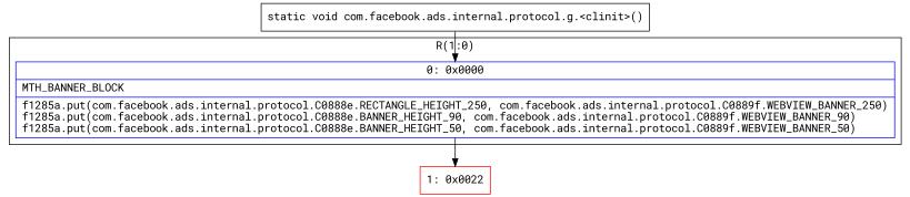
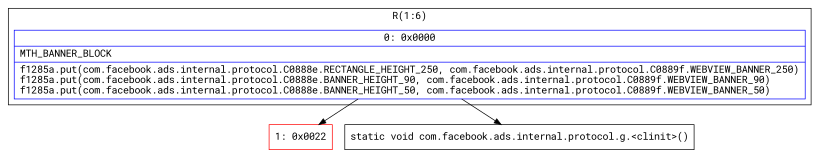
  digraph {
    fontname="Roboto Mono"
    node [fontname="Roboto Mono" shape=record]
    edge [fontname="Roboto Mono"]
    n1 [color=blue label="{0\:\ 0x0000|MTH_BANNER_BLOCK\l|f1285a.put(com.facebook.ads.internal.protocol.C0888e.RECTANGLE_HEIGHT_250, com.facebook.ads.internal.protocol.C0889f.WEBVIEW_BANNER_250)\lf1285a.put(com.facebook.ads.internal.protocol.C0888e.BANNER_HEIGHT_90, com.facebook.ads.internal.protocol.C0889f.WEBVIEW_BANNER_90)\lf1285a.put(com.facebook.ads.internal.protocol.C0888e.BANNER_HEIGHT_50, com.facebook.ads.internal.protocol.C0889f.WEBVIEW_BANNER_50)\l}"]
    n2 [color=red label="{1\:\ 0x0022}"]
    n3 [label="{static void com.facebook.ads.internal.protocol.g.\<clinit\>() }"]
    subgraph cluster_1 {
-     label="R(1:0)"
+     label="R(1:6)"
      n1
    }
    n1 -> n2
-   n3 -> n1
+   n1 -> n3
  }
